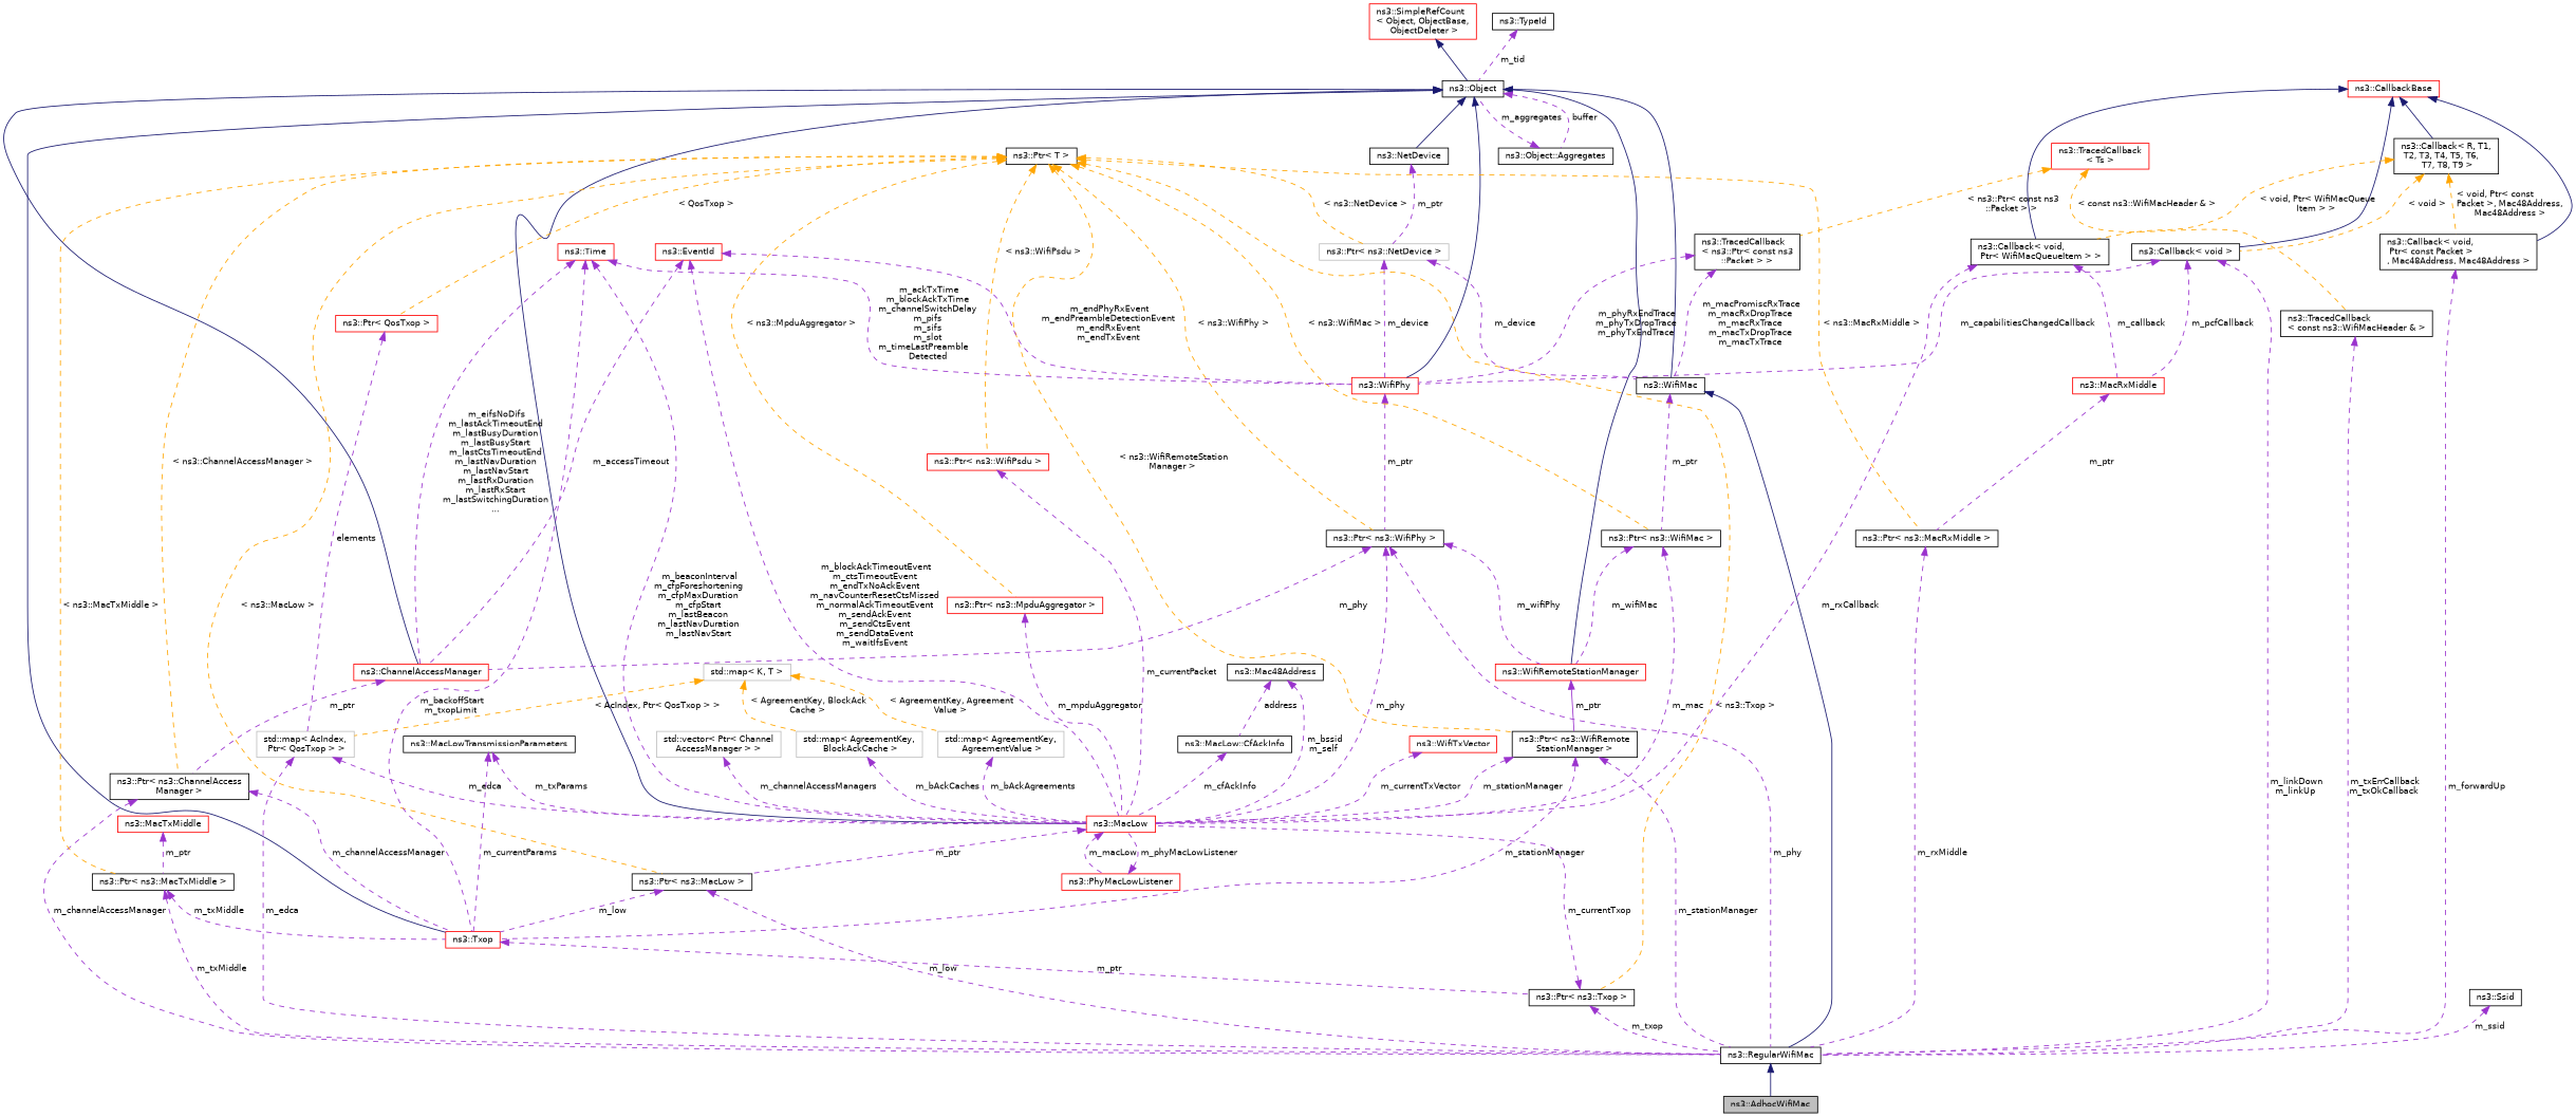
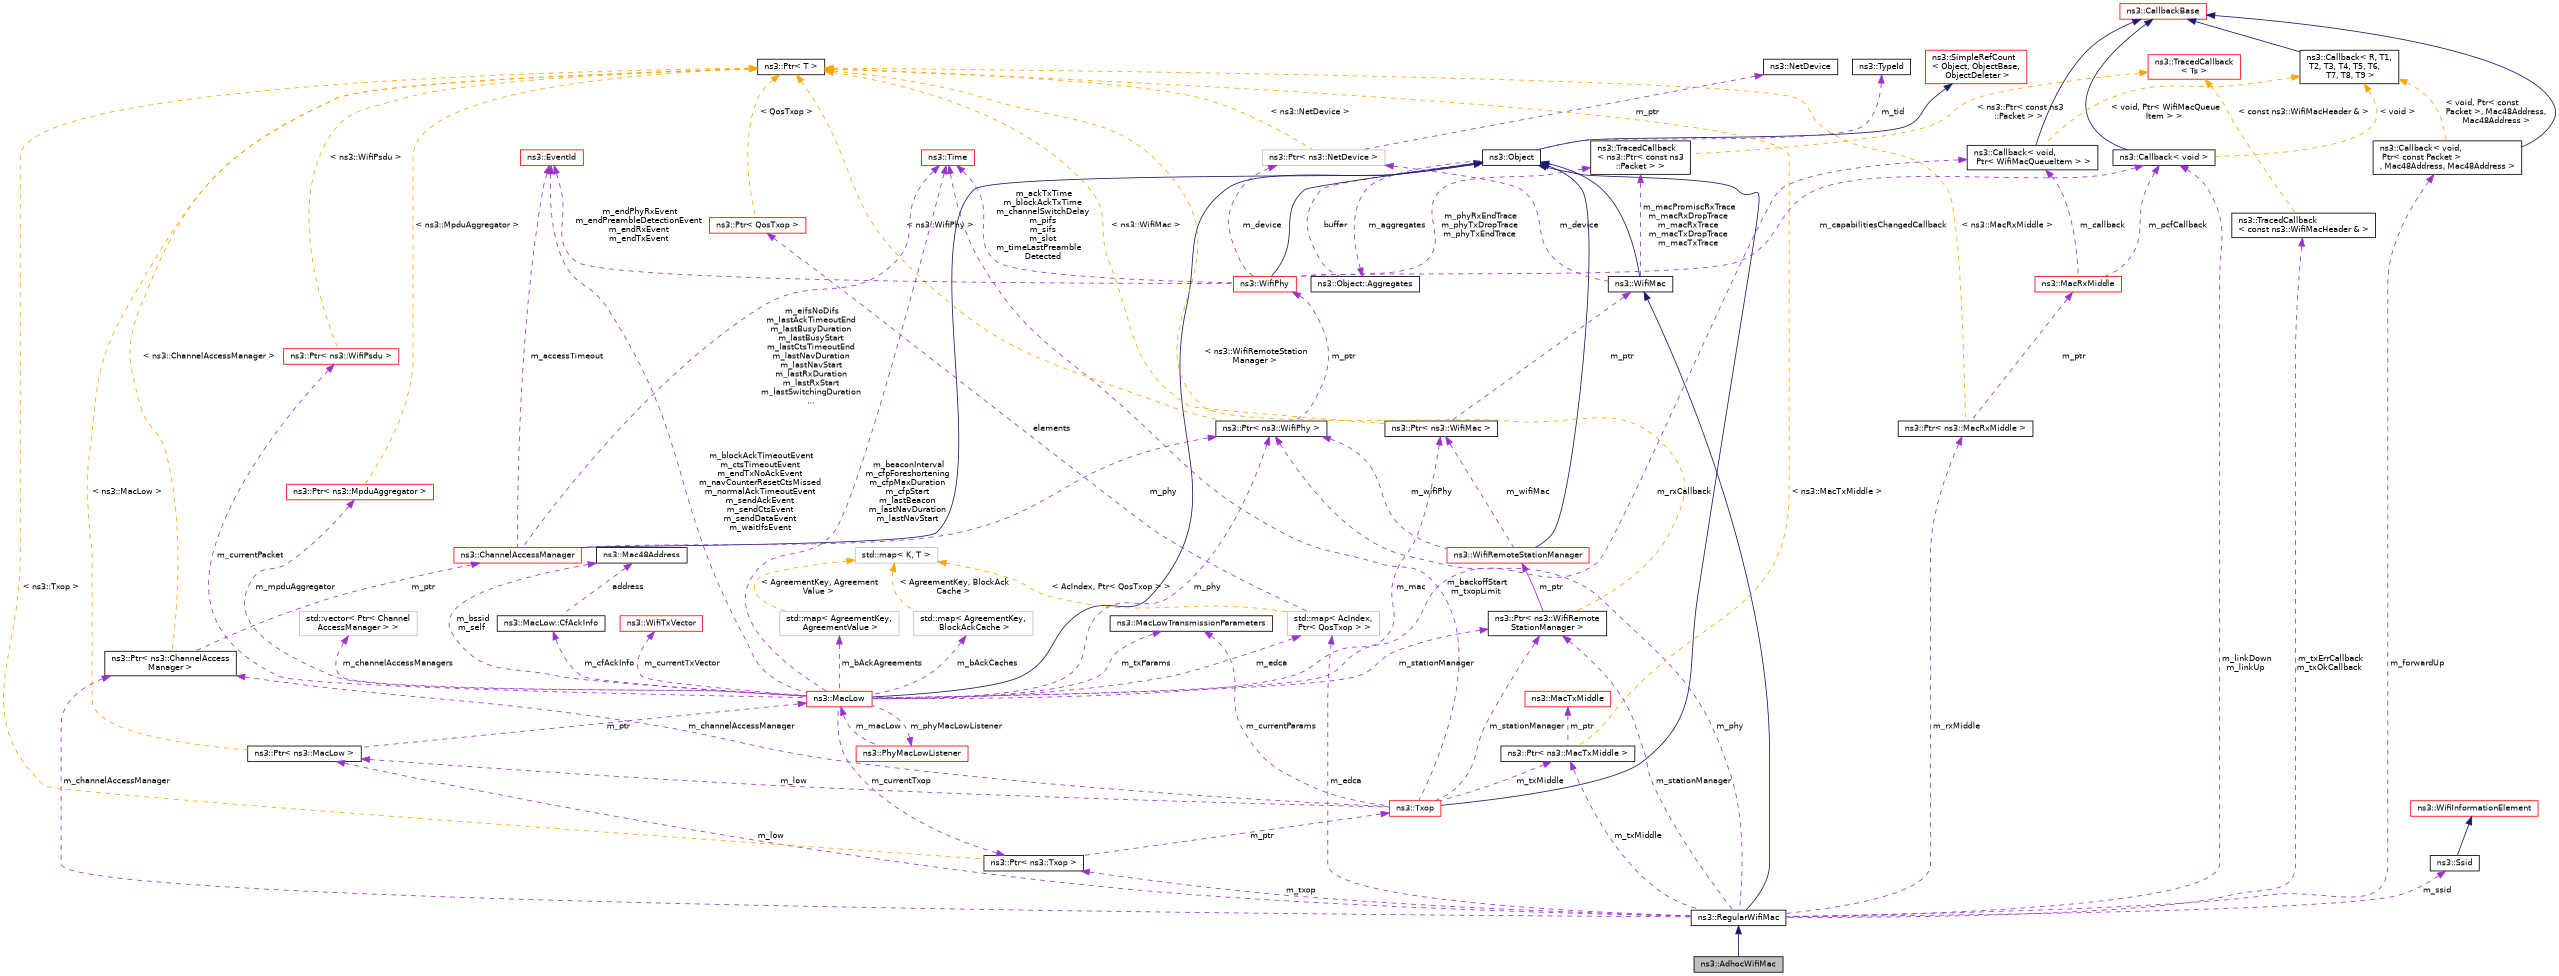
  digraph {
    node [color=black fillcolor=white fontname=Helvetica fontsize=10 shape=record style=filled]
    edge [color=darkorchid3 dir=back fontname=Helvetica fontsize=10 labelfontname=Helvetica labelfontsize=10 style=dashed]
    n1 [fillcolor=grey75 fontcolor=black height=0.2 label="ns3::AdhocWifiMac" width=0.4]
    n2 [height=0.2 label="ns3::RegularWifiMac" width=0.4]
    n3 [height=0.2 label="ns3::WifiMac" width=0.4]
    n4 [height=0.2 label="ns3::Ptr\< ns3::WifiMac \>" width=0.4]
    n5 [color=red height=0.2 label="ns3::MacLow" width=0.4]
    n6 [color=red height=0.2 label="ns3::WifiRemoteStationManager" width=0.4]
    n7 [height=0.2 label="ns3::Object" width=0.4]
    n8 [height=0.2 label="ns3::Object::Aggregates" width=0.4]
    n9 [height=0.2 label="ns3::NetDevice" width=0.4]
    n10 [color=red height=0.2 label="ns3::WifiPhy" width=0.4]
    n11 [color=red height=0.2 label="ns3::Txop" width=0.4]
    n12 [color=red height=0.2 label="ns3::ChannelAccessManager" width=0.4]
    n13 [color=grey75 height=0.2 label="ns3::Ptr\< ns3::NetDevice \>" width=0.4]
    n14 [height=0.2 label="ns3::Ptr\< ns3::MacLow \>" width=0.4]
    n15 [color=red height=0.2 label="ns3::PhyMacLowListener" width=0.4]
    n16 [height=0.2 label="ns3::Ptr\< ns3::WifiRemote\lStationManager \>" width=0.4]
    n17 [height=0.2 label="ns3::Ptr\< ns3::WifiPhy \>" width=0.4]
    n18 [height=0.2 label="ns3::Ptr\< ns3::Txop \>" width=0.4]
    n19 [height=0.2 label="ns3::Ptr\< ns3::ChannelAccess\lManager \>" width=0.4]
    n20 [color=red height=0.2 label="ns3::SimpleRefCount\l\< Object, ObjectBase,\l ObjectDeleter \>" width=0.4]
    n21 [height=0.2 label="ns3::TypeId" width=0.4]
    n22 [height=0.2 label="ns3::TracedCallback\l\< ns3::Ptr\< const ns3\l::Packet \> \>" width=0.4]
    n23 [color=red height=0.2 label="ns3::TracedCallback\l\< Ts \>" width=0.4]
    n24 [height=0.2 label="ns3::TracedCallback\l\< const ns3::WifiMacHeader & \>" width=0.4]
    n25 [height=0.2 label="ns3::Ptr\< T \>" width=0.4]
    n26 [color=red height=0.2 label="ns3::Ptr\< ns3::WifiPsdu \>" width=0.4]
    n27 [color=red height=0.2 label="ns3::Ptr\< ns3::MpduAggregator \>" width=0.4]
    n28 [color=red height=0.2 label="ns3::Ptr\< QosTxop \>" width=0.4]
    n29 [height=0.2 label="ns3::Ptr\< ns3::MacTxMiddle \>" width=0.4]
    n30 [height=0.2 label="ns3::Ptr\< ns3::MacRxMiddle \>" width=0.4]
    n31 [color=grey75 height=0.2 label="std::map\< AcIndex,\l Ptr\< QosTxop \> \>" width=0.4]
    n32 [height=0.2 label="ns3::Mac48Address" width=0.4]
    n33 [height=0.2 label="ns3::MacLow::CfAckInfo" width=0.4]
    n34 [color=red height=0.2 label="ns3::WifiTxVector" width=0.4]
    n35 [height=0.2 label="ns3::Callback\< void,\l Ptr\< WifiMacQueueItem \> \>" width=0.4]
    n36 [color=red height=0.2 label="ns3::MacRxMiddle" width=0.4]
    n37 [color=red height=0.2 label="ns3::CallbackBase" width=0.4]
    n38 [height=0.2 label="ns3::Callback\< R, T1,\l T2, T3, T4, T5, T6,\l T7, T8, T9 \>" width=0.4]
    n39 [height=0.2 label="ns3::Callback\< void \>" width=0.4]
    n40 [height=0.2 label="ns3::Callback\< void,\l Ptr\< const Packet \>\l, Mac48Address, Mac48Address \>" width=0.4]
    n41 [color=grey75 height=0.2 label="std::map\< K, T \>" width=0.4]
    n42 [color=grey75 height=0.2 label="std::map\< AgreementKey,\l AgreementValue \>" width=0.4]
    n43 [color=grey75 height=0.2 label="std::map\< AgreementKey,\l BlockAckCache \>" width=0.4]
    n44 [color=red height=0.2 label="ns3::EventId" width=0.4]
    n45 [color=red height=0.2 label="ns3::Time" width=0.4]
    n46 [height=0.2 label="ns3::MacLowTransmissionParameters" width=0.4]
    n47 [color=grey75 height=0.2 label="std::vector\< Ptr\< Channel\lAccessManager \> \>" width=0.4]
    n48 [color=red height=0.2 label="ns3::MacTxMiddle" width=0.4]
    n49 [height=0.2 label="ns3::Ssid" width=0.4]
+   n50 [color=red height=0.2 label="ns3::WifiInformationElement" width=0.4]
    n2 -> n1 [color=midnightblue style=solid]
    n3 -> n2 [color=midnightblue style=solid]
    n3 -> n4 [label=" m_ptr"]
    n4 -> n5 [label=" m_mac"]
    n4 -> n6 [label=" m_wifiMac"]
    n5 -> n14 [label=" m_ptr"]
    n5 -> n15 [label=" m_macLow"]
    n6 -> n16 [label=" m_ptr" style=solid]
    n7 -> n3 [color=midnightblue style=solid]
    n7 -> n5 [color=midnightblue style=solid]
    n7 -> n6 [color=midnightblue style=solid]
    n7 -> n8 [label=" buffer"]
-   n7 -> n9 [color=midnightblue style=solid]
    n7 -> n10 [color=midnightblue style=solid]
    n7 -> n11 [color=midnightblue style=solid]
    n7 -> n12 [color=midnightblue style=solid]
    n8 -> n7 [label=" m_aggregates"]
    n9 -> n13 [label=" m_ptr"]
    n10 -> n17 [label=" m_ptr"]
    n11 -> n18 [label=" m_ptr"]
    n12 -> n19 [label=" m_ptr"]
    n13 -> n3 [label=" m_device"]
    n13 -> n10 [label=" m_device"]
    n14 -> n2 [label=" m_low"]
    n14 -> n11 [label=" m_low"]
    n15 -> n5 [label=" m_phyMacLowListener"]
    n16 -> n2 [label=" m_stationManager"]
    n16 -> n5 [label=" m_stationManager"]
    n16 -> n11 [label=" m_stationManager"]
    n17 -> n2 [label=" m_phy"]
    n17 -> n5 [label=" m_phy"]
    n17 -> n6 [label=" m_wifiPhy"]
    n17 -> n12 [label=" m_phy"]
    n18 -> n2 [label=" m_txop"]
    n18 -> n5 [label=" m_currentTxop"]
    n19 -> n2 [label=" m_channelAccessManager"]
    n19 -> n11 [label=" m_channelAccessManager"]
    n20 -> n7 [color=midnightblue style=solid]
    n21 -> n7 [label=" m_tid"]
    n22 -> n3 [label=" m_macPromiscRxTrace\nm_macRxDropTrace\nm_macRxTrace\nm_macTxDropTrace\nm_macTxTrace"]
    n22 -> n10 [label=" m_phyRxEndTrace\nm_phyTxDropTrace\nm_phyTxEndTrace"]
    n23 -> n22 [color=orange label=" \< ns3::Ptr\< const ns3\l::Packet \> \>"]
    n23 -> n24 [color=orange label=" \< const ns3::WifiMacHeader & \>"]
    n24 -> n2 [label=" m_txErrCallback\nm_txOkCallback"]
    n25 -> n4 [color=orange label=" \< ns3::WifiMac \>"]
    n25 -> n13 [color=orange label=" \< ns3::NetDevice \>"]
    n25 -> n14 [color=orange label=" \< ns3::MacLow \>"]
    n25 -> n16 [color=orange label=" \< ns3::WifiRemoteStation\lManager \>"]
    n25 -> n17 [color=orange label=" \< ns3::WifiPhy \>"]
    n25 -> n18 [color=orange label=" \< ns3::Txop \>"]
    n25 -> n19 [color=orange label=" \< ns3::ChannelAccessManager \>"]
    n25 -> n26 [color=orange label=" \< ns3::WifiPsdu \>"]
    n25 -> n27 [color=orange label=" \< ns3::MpduAggregator \>"]
    n25 -> n28 [color=orange label=" \< QosTxop \>"]
    n25 -> n29 [color=orange label=" \< ns3::MacTxMiddle \>"]
    n25 -> n30 [color=orange label=" \< ns3::MacRxMiddle \>"]
    n26 -> n5 [label=" m_currentPacket"]
    n27 -> n5 [label=" m_mpduAggregator"]
    n28 -> n31 [label=" elements"]
    n29 -> n2 [label=" m_txMiddle"]
    n29 -> n11 [label=" m_txMiddle"]
    n30 -> n2 [label=" m_rxMiddle"]
    n31 -> n2 [label=" m_edca"]
    n31 -> n5 [label=" m_edca"]
    n32 -> n5 [label=" m_bssid\nm_self"]
    n32 -> n33 [label=" address"]
    n33 -> n5 [label=" m_cfAckInfo"]
    n34 -> n5 [label=" m_currentTxVector"]
    n35 -> n5 [label=" m_rxCallback"]
    n35 -> n36 [label=" m_callback"]
    n36 -> n30 [label=" m_ptr"]
    n37 -> n35 [color=midnightblue style=solid]
    n37 -> n38 [color=midnightblue style=solid]
    n37 -> n39 [color=midnightblue style=solid]
    n37 -> n40 [color=midnightblue style=solid]
    n38 -> n35 [color=orange label=" \< void, Ptr\< WifiMacQueue\lItem \> \>"]
    n38 -> n39 [color=orange label=" \< void \>"]
    n38 -> n40 [color=orange label=" \< void, Ptr\< const\l Packet \>, Mac48Address,\l Mac48Address \>"]
    n39 -> n2 [label=" m_linkDown\nm_linkUp"]
    n39 -> n10 [label=" m_capabilitiesChangedCallback"]
    n39 -> n36 [label=" m_pcfCallback"]
    n40 -> n2 [label=" m_forwardUp"]
    n41 -> n31 [color=orange label=" \< AcIndex, Ptr\< QosTxop \> \>"]
    n41 -> n42 [color=orange label=" \< AgreementKey, Agreement\lValue \>"]
    n41 -> n43 [color=orange label=" \< AgreementKey, BlockAck\lCache \>"]
    n42 -> n5 [label=" m_bAckAgreements"]
    n43 -> n5 [label=" m_bAckCaches"]
    n44 -> n5 [label=" m_blockAckTimeoutEvent\nm_ctsTimeoutEvent\nm_endTxNoAckEvent\nm_navCounterResetCtsMissed\nm_normalAckTimeoutEvent\nm_sendAckEvent\nm_sendCtsEvent\nm_sendDataEvent\nm_waitIfsEvent"]
    n44 -> n10 [label=" m_endPhyRxEvent\nm_endPreambleDetectionEvent\nm_endRxEvent\nm_endTxEvent"]
    n44 -> n12 [label=" m_accessTimeout"]
    n45 -> n5 [label=" m_beaconInterval\nm_cfpForeshortening\nm_cfpMaxDuration\nm_cfpStart\nm_lastBeacon\nm_lastNavDuration\nm_lastNavStart"]
    n45 -> n10 [label=" m_ackTxTime\nm_blockAckTxTime\nm_channelSwitchDelay\nm_pifs\nm_sifs\nm_slot\nm_timeLastPreamble\lDetected"]
    n45 -> n11 [label=" m_backoffStart\nm_txopLimit"]
    n45 -> n12 [label=" m_eifsNoDifs\nm_lastAckTimeoutEnd\nm_lastBusyDuration\nm_lastBusyStart\nm_lastCtsTimeoutEnd\nm_lastNavDuration\nm_lastNavStart\nm_lastRxDuration\nm_lastRxStart\nm_lastSwitchingDuration\n..."]
    n46 -> n5 [label=" m_txParams"]
    n46 -> n11 [label=" m_currentParams"]
    n47 -> n5 [label=" m_channelAccessManagers"]
    n48 -> n29 [label=" m_ptr"]
    n49 -> n2 [label=" m_ssid"]
+   n50 -> n49 [color=midnightblue style=solid]
  }
